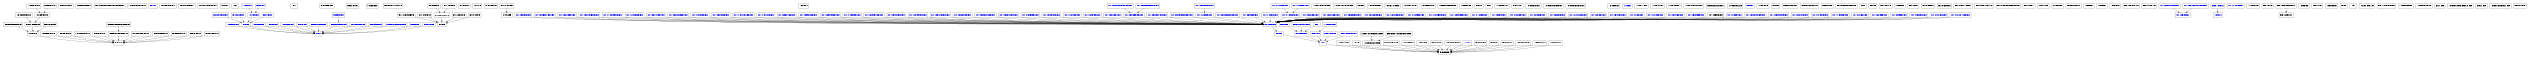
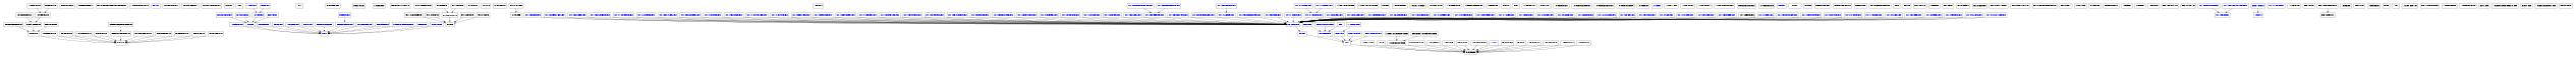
  digraph {
    fontname=Lato
    node [fontname=Lato shape=box]
    edge [fontname=Lato]
    n1 [label=EventInit]
    n2 [label=UIEventInit]
    n3 [label=CompositionEventInit]
    n4 [label=EventModifierInit]
    n5 [label=KeyboardEventInit]
    n6 [label=MouseEventInit]
    n7 [label=WheelEventInit]
    n8 [label=FocusEventInit]
    n9 [label=StorageEventInit]
    n10 [label=CloseEventInit]
    n11 [label=EventSourceInit]
    n12 [label=MessageEventInit]
    n13 [label=ErrorEventInit]
    n14 [label=PageTransitionEventInit]
    n15 [label=HashChangeEventInit]
    n16 [label=PopStateEventInit]
    n17 [label=DragEventInit]
    n18 [label=HitRegionOptions]
    n19 [label=CanvasRenderingContext2DSettings]
    n20 [label=RelatedEventInit]
    n21 [label=AutocompleteErrorEventInit]
    n22 [label=TrackEventInit]
    n23 [label=MutationObserverInit]
    n24 [label=CustomEventInit]
    n25 [fontcolor=blue label=Console]
    n26 [label=URLSearchParams]
    n27 [label=URLUtilsReadOnly]
    n28 [label=URLUtilsSearchParams]
    n29 [label=URLUtils]
    n30 [label=URL]
    n31 [fontcolor=blue label=Event]
    n32 [fontcolor=blue label=MutationEvent]
    n33 [fontcolor=blue label=UIEvent]
    n34 [fontcolor=blue label=CompositionEvent]
    n35 [fontcolor=blue label=KeyboardEvent]
    n36 [fontcolor=blue label=MouseEvent]
    n37 [fontcolor=blue label=WheelEvent]
    n38 [fontcolor=blue label=FocusEvent]
    n39 [label=CSS]
    n40 [label=PseudoElement]
    n41 [label=GetStyleUtils]
    n42 [label=SVGElement]
    n43 [label=ElementCSSInlineStyle]
+   n44 [label=CSSStyleDeclaration]
    n45 [label=CSSRule]
    n46 [label=CSSNamespaceRule]
    n47 [label=CSSMarginRule]
    n48 [label=CSSGroupingRule]
    n49 [label=CSSPageRule]
    n50 [label=CSSMediaRule]
    n51 [label=CSSImportRule]
    n52 [label=CSSStyleRule]
    n53 [label=CSSRuleList]
    n54 [label=LinkStyle]
    n55 [label=StyleSheetList]
    n56 [label=StyleSheet]
    n57 [label=CSSStyleSheet]
    n58 [label=MediaList]
    n59 [label=EventTarget]
    n60 [fontcolor=blue label=Path]
    n61 [fontcolor=blue label=Element]
    n62 [fontcolor=blue label=HTMLElement]
    n63 [fontcolor=blue label=HTMLFontElement]
    n64 [fontcolor=blue label=HTMLDirectoryElement]
    n65 [fontcolor=blue label=HTMLFrameElement]
    n66 [fontcolor=blue label=HTMLFrameSetElement]
    n67 [fontcolor=blue label=HTMLMarqueeElement]
    n68 [fontcolor=blue label=HTMLAppletElement]
    n69 [fontcolor=blue label=StorageEvent]
    n70 [label=WindowLocalStorage]
    n71 [label=WindowSessionStorage]
    n72 [label=Storage]
    n73 [label=WorkerLocation]
    n74 [label=WorkerNavigator]
    n75 [label=SharedWorker]
    n76 [label=Worker]
    n77 [label=AbstractWorker]
    n78 [label=WorkerGlobalScope]
    n79 [label=SharedWorkerGlobalScope]
    n80 [label=DedicatedWorkerGlobalScope]
    n81 [label=BroadcastChannel]
    n82 [label=MessagePort]
    n83 [label=MessageChannel]
    n84 [fontcolor=blue label=CloseEvent]
    n85 [label=WebSocket]
    n86 [label=EventSource]
    n87 [fontcolor=blue label=MessageEvent]
    n88 [label=ImageBitmapFactories]
    n89 [label=ImageBitmap]
    n90 [label=External]
    n91 [label=Plugin]
    n92 [label=MimeTypeArray]
    n93 [label=PluginArray]
    n94 [label=NavigatorPlugins]
    n95 [label=NavigatorStorageUtils]
    n96 [label=NavigatorContentUtils]
+   n97 [label=NavigatorLanguage]
    n98 [label=NavigatorID]
    n99 [fontcolor=blue label=Navigator]
    n100 [label=WindowModal]
    n101 [label=WindowTimers]
    n102 [label=WindowBase64]
    n103 [label=WindowEventHandlers]
    n104 [label=GlobalEventHandlers]
    n105 [fontcolor=blue label=ErrorEvent]
    n106 [label=NavigatorOnLine]
    n107 [label=ApplicationCache]
    n108 [fontcolor=blue label=BeforeUnloadEvent]
    n109 [fontcolor=blue label=PageTransitionEvent]
    n110 [fontcolor=blue label=HashChangeEvent]
    n111 [fontcolor=blue label=PopStateEvent]
    n112 [fontcolor=blue label=Location]
-   n113 [label=WindowBase]
+   n113 [label=History]
    n114 [label=BarProp]
    n115 [fontcolor=blue label=Window]
    n116 [fontcolor=blue label=DragEvent]
    n117 [label=DataTransferItem]
    n118 [label=DataTransferItemList]
    n119 [label=DataTransfer]
    n120 [label=ElementContentEditable]
    n121 [label=Touch]
    n122 [label=Path2D]
    n123 [label=DrawingStyle]
    n124 [label=ImageData]
    n125 [label=TextMetrics]
    n126 [label=CanvasPattern]
    n127 [label=CanvasGradient]
    n128 [label=CanvasPathMethods]
    n129 [label=CanvasDrawingStyles]
    n130 [label=CanvasRenderingContext2D]
    n131 [label=CanvasProxy]
    n132 [fontcolor=blue label=HTMLCanvasElement]
    n133 [fontcolor=blue label=HTMLTemplateElement]
    n134 [fontcolor=blue label=HTMLScriptElement]
    n135 [fontcolor=blue label=HTMLDialogElement]
    n136 [fontcolor=blue label=RelatedEvent]
    n137 [fontcolor=blue label=HTMLMenuItemElement]
    n138 [fontcolor=blue label=HTMLMenuElement]
    n139 [fontcolor=blue label=HTMLDetailsElement]
    n140 [label=ValidityState]
    n141 [fontcolor=blue label=AutocompleteErrorEvent]
    n142 [fontcolor=blue label=HTMLLegendElement]
    n143 [fontcolor=blue label=HTMLFieldSetElement]
    n144 [fontcolor=blue label=HTMLMeterElement]
    n145 [fontcolor=blue label=HTMLProgressElement]
    n146 [fontcolor=blue label=HTMLOutputElement]
    n147 [fontcolor=blue label=HTMLKeygenElement]
    n148 [fontcolor=blue label=HTMLTextAreaElement]
    n149 [fontcolor=blue label=HTMLOptionElement]
    n150 [fontcolor=blue label=HTMLOptGroupElement]
    n151 [fontcolor=blue label=HTMLDataListElement]
    n152 [fontcolor=blue label=HTMLSelectElement]
    n153 [fontcolor=blue label=HTMLButtonElement]
    n154 [fontcolor=blue label=HTMLInputElement]
    n155 [fontcolor=blue label=HTMLLabelElement]
    n156 [fontcolor=blue label=HTMLFormElement]
    n157 [fontcolor=blue label=HTMLTableCellElement]
    n158 [fontcolor=blue label=HTMLTableHeaderCellElement]
    n159 [fontcolor=blue label=HTMLTableDataCellElement]
    n160 [fontcolor=blue label=HTMLTableRowElement]
    n161 [fontcolor=blue label=HTMLTableSectionElement]
    n162 [fontcolor=blue label=HTMLTableColElement]
    n163 [fontcolor=blue label=HTMLAreaElement]
    n164 [fontcolor=blue label=HTMLTableCaptionElement]
    n165 [fontcolor=blue label=HTMLTableElement]
    n166 [fontcolor=blue label=HTMLMapElement]
    n167 [fontcolor=blue label=TrackEvent]
    n168 [label=TimeRanges]
    n169 [label=TextTrackCue]
    n170 [label=TextTrackCueList]
    n171 [label=TextTrack]
    n172 [label=TextTrackList]
    n173 [label=MediaController]
    n174 [label=VideoTrack]
    n175 [label=VideoTrackList]
    n176 [label=AudioTrack]
    n177 [label=AudioTrackList]
    n178 [label=MediaError]
    n179 [fontcolor=blue label=HTMLMediaElement]
    n180 [fontcolor=blue label=HTMLTrackElement]
    n181 [fontcolor=blue label=HTMLAudioElement]
    n182 [fontcolor=blue label=HTMLVideoElement]
    n183 [fontcolor=blue label=HTMLParamElement]
    n184 [fontcolor=blue label=HTMLObjectElement]
    n185 [fontcolor=blue label=HTMLEmbedElement]
    n186 [fontcolor=blue label=HTMLIFrameElement]
    n187 [fontcolor=blue label=HTMLImageElement]
    n188 [fontcolor=blue label=HTMLSourceElement]
    n189 [fontcolor=blue label=HTMLPictureElement]
    n190 [fontcolor=blue label=HTMLModElement]
    n191 [fontcolor=blue label=HTMLBRElement]
    n192 [fontcolor=blue label=HTMLSpanElement]
    n193 [fontcolor=blue label=HTMLTimeElement]
    n194 [fontcolor=blue label=HTMLDataElement]
    n195 [fontcolor=blue label=HTMLAnchorElement]
    n196 [fontcolor=blue label=HTMLDivElement]
    n197 [fontcolor=blue label=HTMLDListElement]
    n198 [fontcolor=blue label=HTMLLIElement]
    n199 [fontcolor=blue label=HTMLUListElement]
    n200 [fontcolor=blue label=HTMLOListElement]
    n201 [fontcolor=blue label=HTMLQuoteElement]
    n202 [fontcolor=black label=HTMLPreElement]
    n203 [fontcolor=blue label=HTMLHRElement]
    n204 [fontcolor=blue label=HTMLParagraphElement]
    n205 [fontcolor=blue label=HTMLHeadingElement]
    n206 [fontcolor=blue label=HTMLBodyElement]
    n207 [fontcolor=blue label=HTMLStyleElement]
    n208 [fontcolor=blue label=HTMLMetaElement]
    n209 [fontcolor=blue label=HTMLLinkElement]
    n210 [fontcolor=blue label=HTMLBaseElement]
    n211 [fontcolor=blue label=HTMLTitleElement]
    n212 [fontcolor=blue label=HTMLHeadElement]
    n213 [fontcolor=blue label=HTMLHtmlElement]
    n214 [fontcolor=blue label=HTMLUnknownElement]
    n215 [label=DOMElementMap]
    n216 [label=DOMStringMap]
    n217 [fontcolor=blue label=HTMLCollection]
    n218 [fontcolor=blue label=HTMLOptionsCollection]
    n219 [fontcolor=blue label=NodeList]
    n220 [fontcolor=blue label=RadioNodeList]
    n221 [fontcolor=blue label=HTMLFormControlsCollection]
    n222 [fontcolor=blue label=HTMLAllCollection]
    n223 [label=XMLSerializer]
    n224 [label=DOMParser]
    n225 [label=DOMTokenList]
    n226 [label=DOMSettableTokenList]
    n227 [label=NodeFilter]
    n228 [label=TreeWalker]
    n229 [label=NodeIterator]
    n230 [label=Range]
    n231 [fontcolor=blue label=CharacterData]
    n232 [fontcolor=blue label=Comment]
    n233 [fontcolor=blue label=ProcessingInstruction]
    n234 [fontcolor=blue label=Text]
    n235 [label=Attr]
    n236 [label=NamedNodeMap]
    n237 [label=DOMImplementation]
    n238 [fontcolor=blue label=Document]
    n239 [fontcolor=blue label=XMLDocument]
    n240 [label=MutationRecord]
    n241 [label=MutationObserver]
    n242 [fontcolor=blue label=DocumentType]
    n243 [label=ChildNode]
    n244 [label=NonDocumentTypeChildNode]
    n245 [label=ParentNode]
    n246 [fontcolor=blue label=DocumentFragment]
    n247 [label=NonElementParentNode]
    n248 [label=EventListener]
    n249 [fontcolor=blue label=CustomEvent]
    n2 -> n1
    n3 -> n2
    n4 -> n2
    n5 -> n4
    n6 -> n4
    n7 -> n6
    n8 -> n2
    n9 -> n1
    n10 -> n1
    n12 -> n1
    n13 -> n1
    n14 -> n1
    n15 -> n1
    n16 -> n1
    n17 -> n6
    n20 -> n1
    n21 -> n14
    n22 -> n1
    n24 -> n1
    n32 -> n31
    n33 -> n31
    n34 -> n33
    n35 -> n33
    n36 -> n33
    n37 -> n36
    n38 -> n33
    n46 -> n45
    n47 -> n45
    n48 -> n45
    n49 -> n48
    n50 -> n48
    n51 -> n45
    n52 -> n45
    n57 -> n56
    n60 -> n59
    n61 -> n60
    n62 -> n61
    n63 -> n62
    n64 -> n62
    n65 -> n62
    n66 -> n62
    n67 -> n62
    n68 -> n62
    n69 -> n31
    n75 -> n59
    n76 -> n59
    n78 -> n59
    n79 -> n78
    n80 -> n78
    n81 -> n59
    n82 -> n59
    n84 -> n31
    n85 -> n59
    n86 -> n59
    n87 -> n31
    n105 -> n31
    n107 -> n59
    n108 -> n31
    n109 -> n31
    n110 -> n31
    n111 -> n31
    n115 -> n59
    n116 -> n36
    n132 -> n62
    n133 -> n62
    n134 -> n62
    n135 -> n62
    n136 -> n109
    n137 -> n62
    n138 -> n62
    n139 -> n62
    n141 -> n31
    n142 -> n62
    n143 -> n62
    n144 -> n62
    n145 -> n62
    n146 -> n62
    n147 -> n62
    n148 -> n62
    n149 -> n62
    n150 -> n62
    n151 -> n62
    n152 -> n62
    n153 -> n62
    n154 -> n62
    n155 -> n62
    n156 -> n62
    n157 -> n62
    n158 -> n157
    n159 -> n157
    n160 -> n62
    n161 -> n62
    n162 -> n163
    n163 -> n62
    n164 -> n62
    n165 -> n62
    n166 -> n62
    n167 -> n31
    n169 -> n59
    n171 -> n59
    n172 -> n59
    n173 -> n59
    n175 -> n59
    n177 -> n59
    n179 -> n62
    n180 -> n62
    n181 -> n179
    n182 -> n179
    n183 -> n62
    n184 -> n62
    n185 -> n62
    n186 -> n62
    n187 -> n62
    n188 -> n62
    n189 -> n62
    n190 -> n62
    n191 -> n62
    n192 -> n62
    n193 -> n62
    n194 -> n62
    n195 -> n62
    n196 -> n62
    n197 -> n62
    n198 -> n62
    n199 -> n62
    n200 -> n62
    n201 -> n62
    n202 -> n62
    n203 -> n62
    n204 -> n62
    n205 -> n62
    n206 -> n62
    n207 -> n62
    n208 -> n62
    n209 -> n62
    n210 -> n62
    n211 -> n62
    n212 -> n62
    n213 -> n62
    n214 -> n62
    n218 -> n217
    n220 -> n219
    n221 -> n217
    n226 -> n225
    n231 -> n60
    n232 -> n231
    n233 -> n231
    n234 -> n231
    n238 -> n60
    n239 -> n238
    n242 -> n60
    n246 -> n60
    n249 -> n31
  }
